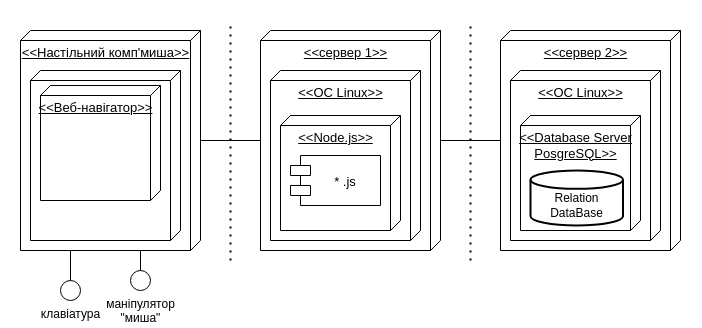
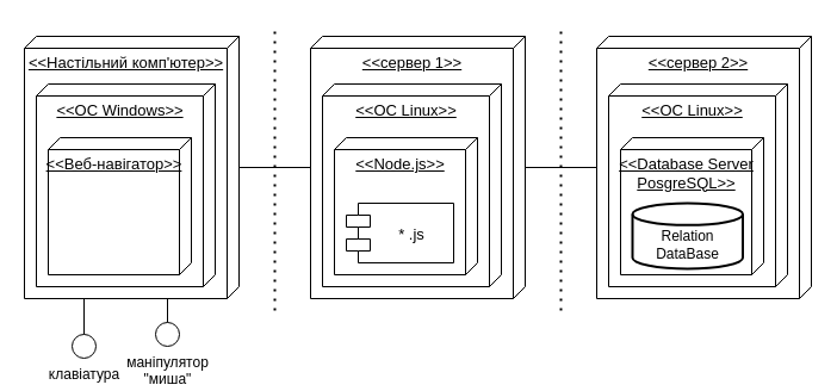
  <mxCell id="0" />
  <mxCell id="1" parent="0" />
- <mxCell id="2" value="&amp;lt;&amp;lt;Настільний комп'миша&amp;gt;&amp;gt;" style="verticalAlign=top;align=center;spacingTop=8;spacingLeft=2;spacingRight=12;shape=cube;size=10;direction=south;fontStyle=4;html=1;fontFamily=Helvetica;fontSize=13;" parent="1" vertex="1"><mxGeometry x="20" y="30" width="180" height="220" as="geometry" /></mxCell>
+ <mxCell id="2" value="&amp;lt;&amp;lt;Настільний комп'ютер&amp;gt;&amp;gt;" style="verticalAlign=top;align=center;spacingTop=8;spacingLeft=2;spacingRight=12;shape=cube;size=10;direction=south;fontStyle=4;html=1;fontFamily=Helvetica;fontSize=13;" parent="1" vertex="1"><mxGeometry x="20" y="30" width="180" height="220" as="geometry" /></mxCell>
  <mxCell id="3" value="" style="endArrow=none;dashed=1;html=1;dashPattern=1 3;strokeWidth=2;rounded=0;fontFamily=Helvetica;fontSize=13;align=center;verticalAlign=top;" parent="1" edge="1"><mxGeometry width="50" height="50" relative="1" as="geometry"><mxPoint x="230" y="260" as="sourcePoint" /><mxPoint x="230" y="20" as="targetPoint" /><Array as="points"><mxPoint x="230" y="140" /></Array></mxGeometry></mxCell>
  <mxCell id="4" value="клавіатура" style="verticalLabelPosition=bottom;verticalAlign=top;html=1;shape=mxgraph.flowchart.on-page_reference;" parent="1" vertex="1"><mxGeometry x="60" y="280" width="20" height="20" as="geometry" /></mxCell>
  <mxCell id="5" value="&amp;lt;&amp;lt;OC Windows&amp;gt;&amp;gt;" style="verticalAlign=top;align=center;spacingTop=8;spacingLeft=2;spacingRight=12;shape=cube;size=10;direction=south;fontStyle=4;html=1;fontFamily=Helvetica;fontSize=13;" parent="1" vertex="1"><mxGeometry x="30" y="70" width="150" height="170" as="geometry" /></mxCell>
- <mxCell id="6" value="&amp;lt;&amp;lt;Веб-навігатор&amp;gt;&amp;gt;" style="verticalAlign=top;align=center;spacingTop=8;spacingLeft=2;spacingRight=12;shape=cube;size=10;direction=south;fontStyle=4;html=1;fontFamily=Helvetica;fontSize=13;" parent="1" vertex="1"><mxGeometry x="40" y="85" width="120" height="115" as="geometry" /></mxCell>
+ <mxCell id="6" value="&amp;lt;&amp;lt;Веб-навігатор&amp;gt;&amp;gt;" style="verticalAlign=top;align=center;spacingTop=8;spacingLeft=2;spacingRight=12;shape=cube;size=10;direction=south;fontStyle=4;html=1;fontFamily=Helvetica;fontSize=13;" parent="1" vertex="1"><mxGeometry x="40" y="115" width="120" height="115" as="geometry" /></mxCell>
  <mxCell id="7" value="&amp;lt;&amp;lt;сервер 1&amp;gt;&amp;gt;" style="verticalAlign=top;align=center;spacingTop=8;spacingLeft=2;spacingRight=12;shape=cube;size=10;direction=south;fontStyle=4;html=1;fontFamily=Helvetica;fontSize=13;" parent="1" vertex="1"><mxGeometry x="260" y="30" width="180" height="220" as="geometry" /></mxCell>
  <mxCell id="8" value="&amp;lt;&amp;lt;OC Linux&amp;gt;&amp;gt;" style="verticalAlign=top;align=center;spacingTop=8;spacingLeft=2;spacingRight=12;shape=cube;size=10;direction=south;fontStyle=4;html=1;fontFamily=Helvetica;fontSize=13;" parent="1" vertex="1"><mxGeometry x="270" y="70" width="150" height="170" as="geometry" /></mxCell>
  <mxCell id="9" value="&amp;lt;&amp;lt;Node.js&amp;gt;&amp;gt;" style="verticalAlign=top;align=center;spacingTop=8;spacingLeft=2;spacingRight=12;shape=cube;size=10;direction=south;fontStyle=4;html=1;fontFamily=Helvetica;fontSize=13;" parent="1" vertex="1"><mxGeometry x="280" y="115" width="120" height="115" as="geometry" /></mxCell>
- <mxCell id="10" value="* .js" style="shape=module;align=left;spacingLeft=20;align=center;verticalAlign=middle;fontFamily=Helvetica;fontSize=13;" parent="1" vertex="1"><mxGeometry x="290" y="155" width="90" height="50" as="geometry" /></mxCell>
+ <mxCell id="10" value="* .js" style="shape=module;align=left;spacingLeft=20;align=center;verticalAlign=middle;fontFamily=Helvetica;fontSize=13;" parent="1" vertex="1"><mxGeometry x="290" y="170" width="90" height="50" as="geometry" /></mxCell>
  <mxCell id="11" value="" style="endArrow=none;html=1;rounded=0;fontFamily=Helvetica;fontSize=13;" parent="1" edge="1"><mxGeometry width="50" height="50" relative="1" as="geometry"><mxPoint x="200" y="140" as="sourcePoint" /><mxPoint x="260" y="140" as="targetPoint" /></mxGeometry></mxCell>
  <mxCell id="12" value="&amp;lt;&amp;lt;сервер 2&amp;gt;&amp;gt;" style="verticalAlign=top;align=center;spacingTop=8;spacingLeft=2;spacingRight=12;shape=cube;size=10;direction=south;fontStyle=4;html=1;fontFamily=Helvetica;fontSize=13;" parent="1" vertex="1"><mxGeometry x="500" y="30" width="180" height="220" as="geometry" /></mxCell>
  <mxCell id="13" value="&amp;lt;&amp;lt;OC Linux&amp;gt;&amp;gt;" style="verticalAlign=top;align=center;spacingTop=8;spacingLeft=2;spacingRight=12;shape=cube;size=10;direction=south;fontStyle=4;html=1;fontFamily=Helvetica;fontSize=13;" parent="1" vertex="1"><mxGeometry x="510" y="70" width="150" height="170" as="geometry" /></mxCell>
  <mxCell id="14" value="&amp;lt;&amp;lt;Database Server&lt;br&gt;PosgreSQL&amp;gt;&amp;gt;" style="verticalAlign=top;align=center;spacingTop=8;spacingLeft=2;spacingRight=12;shape=cube;size=10;direction=south;fontStyle=4;html=1;fontFamily=Helvetica;fontSize=13;" parent="1" vertex="1"><mxGeometry x="520" y="115" width="120" height="115" as="geometry" /></mxCell>
  <mxCell id="15" value="" style="endArrow=none;dashed=1;html=1;dashPattern=1 3;strokeWidth=2;rounded=0;fontFamily=Helvetica;fontSize=13;align=center;verticalAlign=top;" parent="1" edge="1"><mxGeometry width="50" height="50" relative="1" as="geometry"><mxPoint x="470" y="260" as="sourcePoint" /><mxPoint x="470" y="20" as="targetPoint" /><Array as="points"><mxPoint x="470" y="140" /></Array></mxGeometry></mxCell>
  <mxCell id="16" value="" style="endArrow=none;html=1;rounded=0;fontFamily=Helvetica;fontSize=13;" parent="1" edge="1"><mxGeometry width="50" height="50" relative="1" as="geometry"><mxPoint x="440" y="140" as="sourcePoint" /><mxPoint x="500" y="140" as="targetPoint" /></mxGeometry></mxCell>
  <mxCell id="17" value="&lt;br&gt;Relation&lt;br&gt;DataBase" style="strokeWidth=2;html=1;shape=mxgraph.flowchart.database;whiteSpace=wrap;verticalAlign=middle;" parent="1" vertex="1"><mxGeometry x="530" y="170" width="92.5" height="55" as="geometry" /></mxCell>
  <mxCell id="18" value="" style="endArrow=none;html=1;rounded=0;fontFamily=Helvetica;fontSize=13;exitX=0.5;exitY=0;exitDx=0;exitDy=0;exitPerimeter=0;" parent="1" source="4" edge="1"><mxGeometry width="50" height="50" relative="1" as="geometry"><mxPoint x="350" y="180" as="sourcePoint" /><mxPoint x="70" y="250" as="targetPoint" /></mxGeometry></mxCell>
  <mxCell id="19" value="маніпулятор&lt;br&gt;&quot;миша&quot;" style="verticalLabelPosition=bottom;verticalAlign=top;html=1;shape=mxgraph.flowchart.on-page_reference;" parent="1" vertex="1"><mxGeometry x="130" y="270" width="20" height="20" as="geometry" /></mxCell>
  <mxCell id="20" value="" style="endArrow=none;html=1;rounded=0;fontFamily=Helvetica;fontSize=13;exitX=0.5;exitY=0;exitDx=0;exitDy=0;exitPerimeter=0;" parent="1" source="19" edge="1"><mxGeometry width="50" height="50" relative="1" as="geometry"><mxPoint x="350" y="180" as="sourcePoint" /><mxPoint x="140" y="250" as="targetPoint" /></mxGeometry></mxCell>
